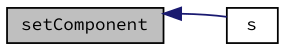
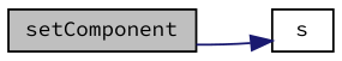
  digraph {
    rankdir=LR
    fontname="Source Code Pro"
    node [color=black fontname="Source Code Pro" fontsize=10 shape=record]
    n1 [fillcolor=grey75 fontcolor=black height=0.2 label=setComponent style=filled width=0.4]
    n2 [height=0.2 label=s width=0.4]
-   n2 -> n1 [color=midnightblue fontname="Source Code Pro" fontsize=10 labelfontname=FreeSans labelfontsize=10 style=solid]
+   n1 -> n2 [color=midnightblue fontname="Source Code Pro" fontsize=10 labelfontname=FreeSans labelfontsize=10 style=solid]
  }
